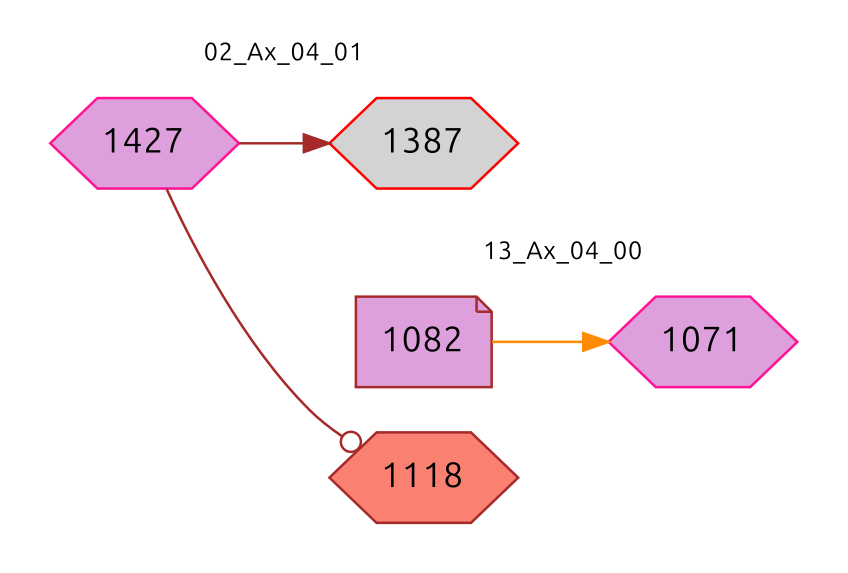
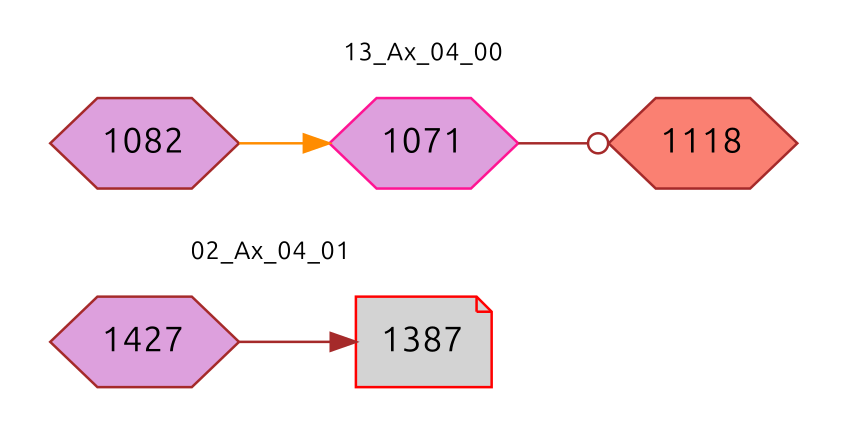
  digraph {
    fontname=Ubuntu
    rankdir=LR
    node [color=deeppink fillcolor=plum fontname=Ubuntu shape=hexagon style=filled]
    edge [arrowhead=normal color=brown fontname=Ubuntu]
-   n1 [label=1427]
-   n2 [color=red fillcolor=lightgrey label=1387]
-   n3 [color=brown label=1082 shape=note]
+   n1 [color=brown label=1427]
+   n2 [color=red fillcolor=lightgrey label=1387 shape=note]
+   n3 [color=brown label=1082]
    n4 [label=1071]
    n5 [color=brown fillcolor=salmon label=1118]
    subgraph cluster_1 {
      color=white
      fontsize=10
      label="02_Ax_04_01"
      n1
      n2
    }
    subgraph cluster_2 {
      color=white
      fontsize=10
      label="13_Ax_04_00"
      n3
      n4
      n5
    }
    n1 -> n2
    n3 -> n4 [color=darkorange]
-   n1 -> n5 [arrowhead=odot]
+   n4 -> n5 [arrowhead=odot]
  }
